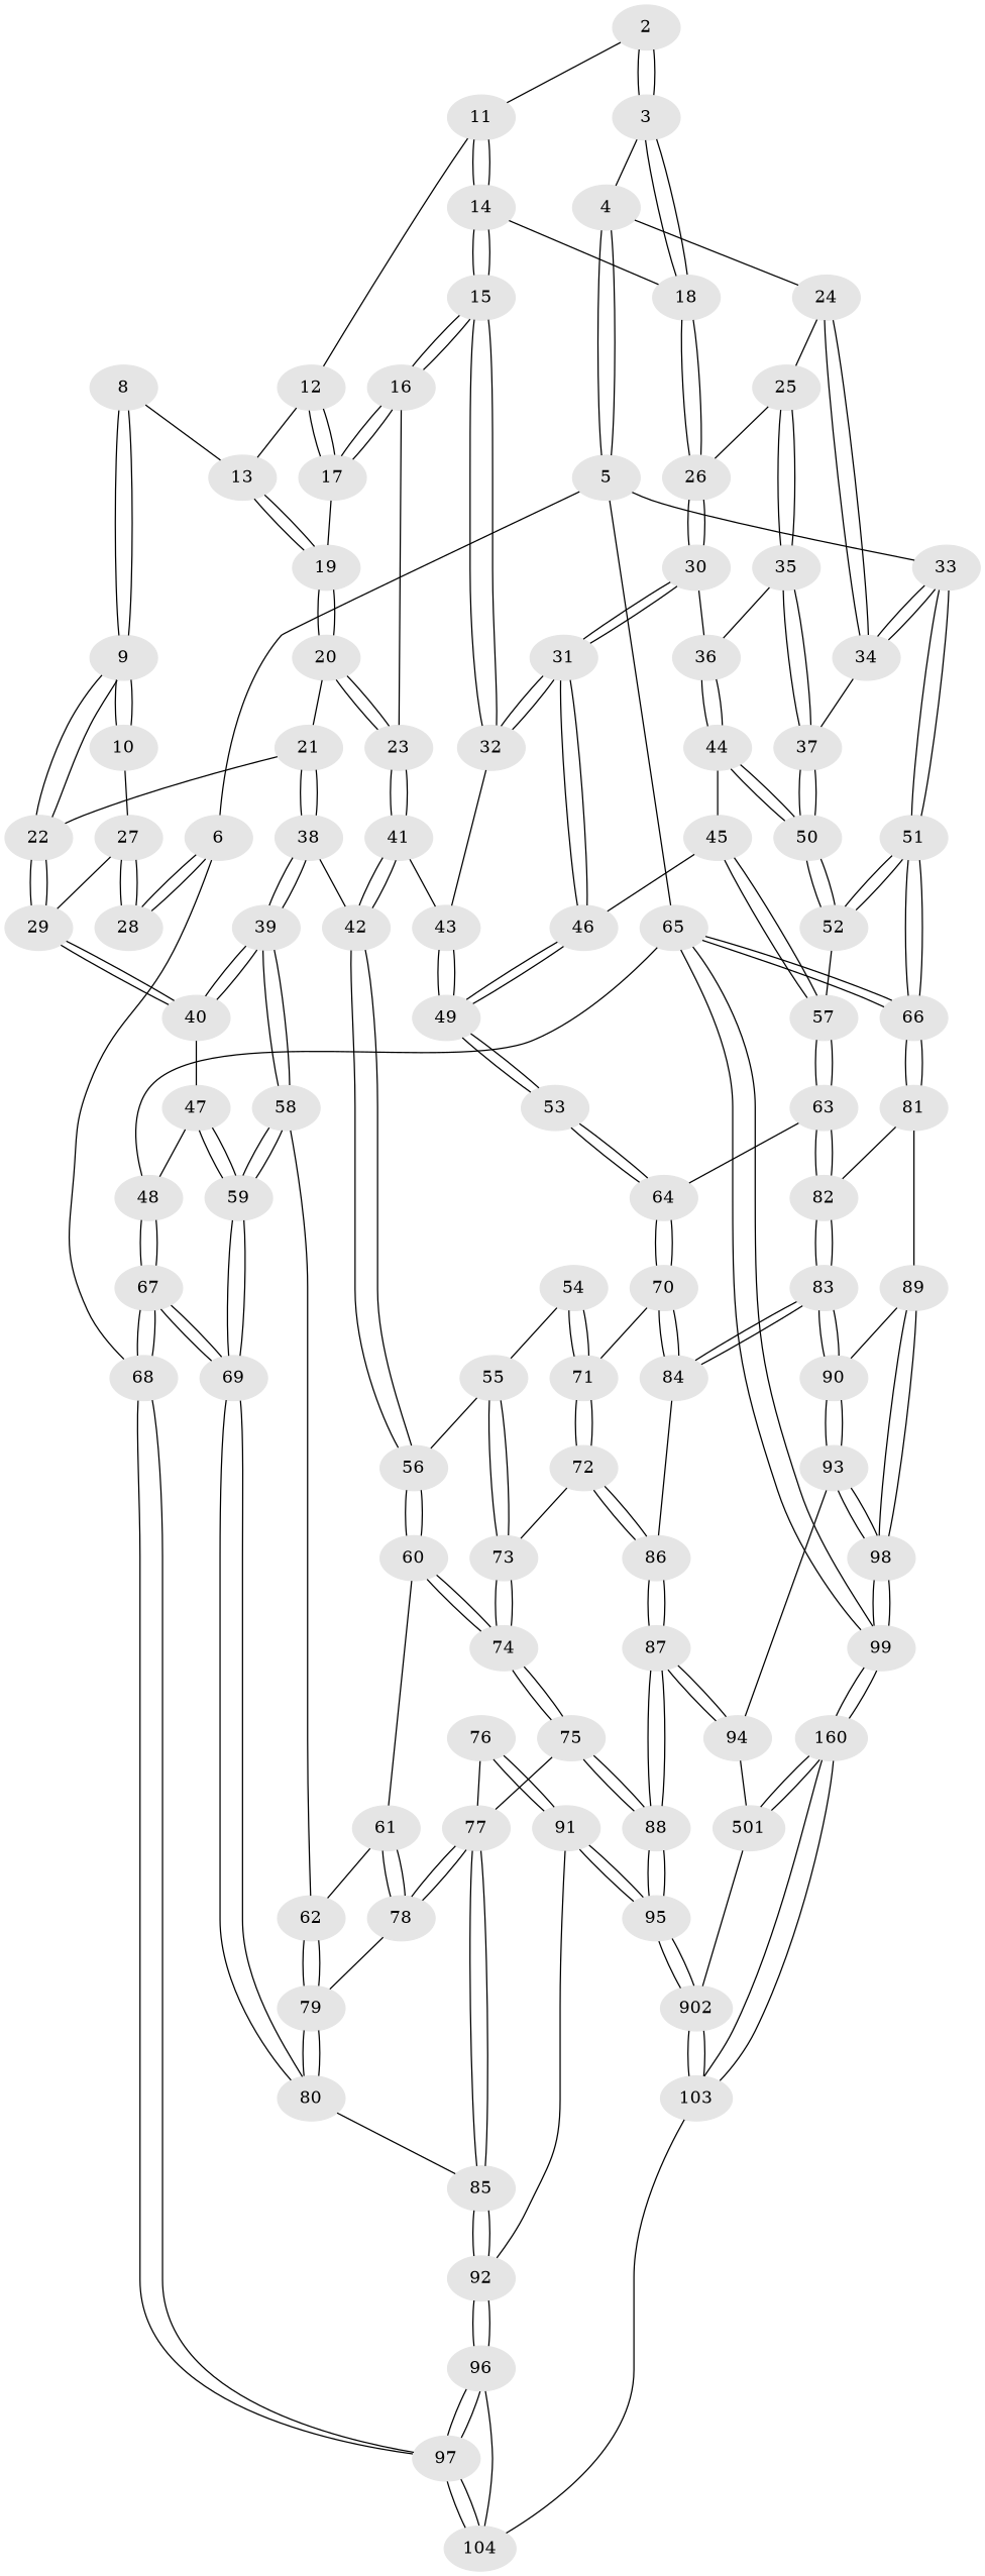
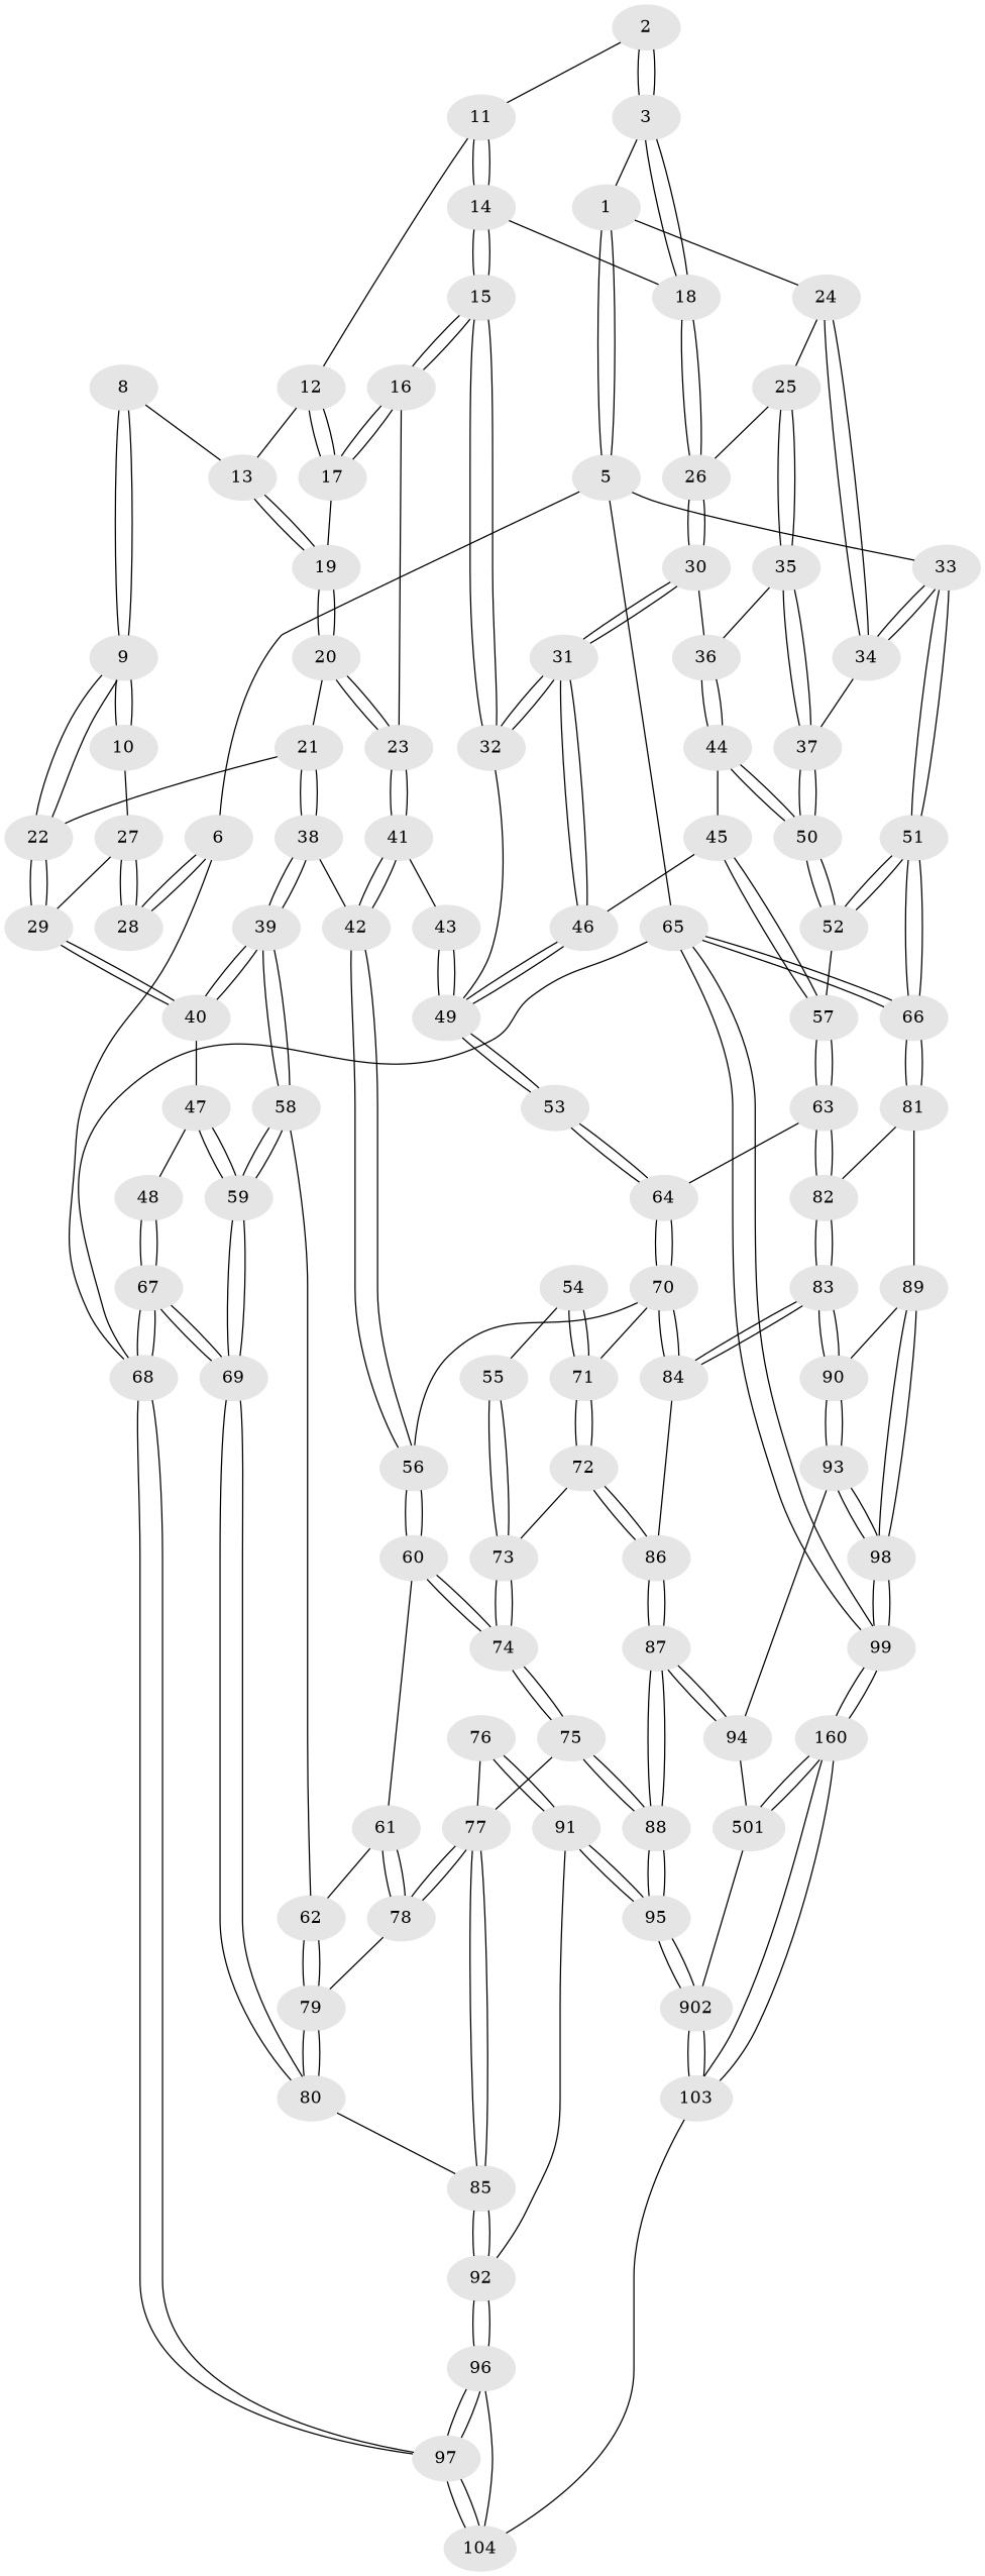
  graph {
    node [color=gray90 style=filled]
    2
    3
    11
    8
    9
    13
-   4
+   4 [label=1]
    18
    12
    14
    5
    24
    26
    6
    33
    65
    25
    34
    28
    68
    51
    66
    99
    97
    10
    27
    22
    19
    29
    17
    15
    20
    16
    32
    23
    43
    41
    30
    21
    38
    39
    42
    40
    35
    37
    36
    31
    48
    67
    47
    46
    44
    49
    52
    50
    45
    58
    56
    59
    62
    60
    53
    57
    63
    69
    64
    81
    54
    55
    71
    70
    73
    72
    74
    61
    82
    79
    80
    78
    75
    83
    84
    n83 [label=160]
    89
    104
    85
    86
    87
    88
    77
    76
    91
    95
    92
    90
    98
    93
    96
    94
    n100 [label=501]
    n101 [label=902]
    103
    2 -- 3
    2 -- 3
    2 -- 11
    3 -- 4
    3 -- 18
    3 -- 18
    11 -- 12
    11 -- 14
    11 -- 14
    8 -- 9
    8 -- 9
    8 -- 13
    9 -- 10
    9 -- 10
    9 -- 22
    9 -- 22
    13 -- 19
    13 -- 19
    4 -- 5
    4 -- 5
    4 -- 24
    18 -- 26
    18 -- 26
    12 -- 13
    12 -- 17
    12 -- 17
    14 -- 18
    14 -- 15
    14 -- 15
    5 -- 6
    5 -- 33
    5 -- 65
    24 -- 25
    24 -- 34
    24 -- 34
    26 -- 30
    26 -- 30
    6 -- 28
    6 -- 28
    6 -- 68
    33 -- 34
    33 -- 34
    33 -- 51
    33 -- 51
-   65 -- 48
+   65 -- 68
    65 -- 66
    65 -- 66
    65 -- 99
    65 -- 99
    25 -- 26
    25 -- 35
    25 -- 35
    34 -- 37
    68 -- 97
    68 -- 97
    51 -- 66
    51 -- 66
    51 -- 52
    51 -- 52
    66 -- 81
    66 -- 81
    99 -- n83
    99 -- n83
    97 -- 104
    97 -- 104
    10 -- 27
    27 -- 28
    27 -- 28
    27 -- 29
    22 -- 29
    22 -- 29
    19 -- 20
    19 -- 20
    29 -- 40
    29 -- 40
    17 -- 19
    15 -- 16
    15 -- 16
    15 -- 32
    15 -- 32
    20 -- 23
    20 -- 23
    20 -- 21
    16 -- 17
    16 -- 17
    16 -- 23
-   32 -- 43
+   32 -- 49
    23 -- 41
    23 -- 41
    43 -- 49
    43 -- 49
    41 -- 43
    41 -- 42
    41 -- 42
    30 -- 36
    30 -- 31
    30 -- 31
    21 -- 22
    21 -- 38
    21 -- 38
    38 -- 39
    38 -- 39
    38 -- 42
    39 -- 40
    39 -- 40
    39 -- 58
    39 -- 58
    42 -- 56
    42 -- 56
    40 -- 47
    35 -- 37
    35 -- 37
    35 -- 36
    37 -- 50
    37 -- 50
    36 -- 44
    36 -- 44
    31 -- 32
    31 -- 32
    31 -- 46
    31 -- 46
    48 -- 67
    48 -- 67
    67 -- 68
    67 -- 68
    67 -- 69
    67 -- 69
    47 -- 48
    47 -- 59
    47 -- 59
    46 -- 49
    46 -- 49
    44 -- 50
    44 -- 50
    44 -- 45
    49 -- 53
    49 -- 53
    52 -- 57
    50 -- 52
    50 -- 52
    45 -- 46
    45 -- 57
    45 -- 57
    58 -- 59
    58 -- 59
    58 -- 62
    56 -- 60
    56 -- 60
    59 -- 69
    59 -- 69
    62 -- 79
    62 -- 79
    60 -- 74
    60 -- 74
    60 -- 61
    53 -- 64
    53 -- 64
    57 -- 63
    57 -- 63
    63 -- 64
    63 -- 82
    63 -- 82
    69 -- 80
    69 -- 80
    64 -- 70
    64 -- 70
    81 -- 82
    81 -- 89
    54 -- 55
    54 -- 71
    54 -- 71
-   55 -- 56
+   70 -- 56
    55 -- 73
    55 -- 73
    71 -- 72
    71 -- 72
    70 -- 71
    70 -- 84
    70 -- 84
    73 -- 74
    73 -- 74
    72 -- 73
    72 -- 86
    72 -- 86
    74 -- 75
    74 -- 75
    61 -- 62
    61 -- 78
    61 -- 78
    82 -- 83
    82 -- 83
    79 -- 80
    79 -- 80
    80 -- 85
    78 -- 79
    75 -- 88
    75 -- 88
    75 -- 77
    83 -- 84
    83 -- 84
    83 -- 90
    83 -- 90
    84 -- 86
    n83 -- n100
    n83 -- n100
    n83 -- 103
    n83 -- 103
    89 -- 90
    89 -- 98
    89 -- 98
    85 -- 92
    85 -- 92
    86 -- 87
    86 -- 87
    87 -- 88
    87 -- 88
    87 -- 94
    87 -- 94
    88 -- 95
    88 -- 95
    77 -- 78
    77 -- 78
    77 -- 85
    77 -- 85
    76 -- 77
    76 -- 91
    76 -- 91
    91 -- 95
    91 -- 95
    91 -- 92
    95 -- n101
    95 -- n101
    92 -- 96
    92 -- 96
    90 -- 93
    90 -- 93
    98 -- 99
    98 -- 99
    93 -- 98
    93 -- 98
    93 -- 94
    96 -- 97
    96 -- 97
    96 -- 104
    94 -- n100
    n100 -- n101
    n101 -- 103
    n101 -- 103
    103 -- 104
  }
